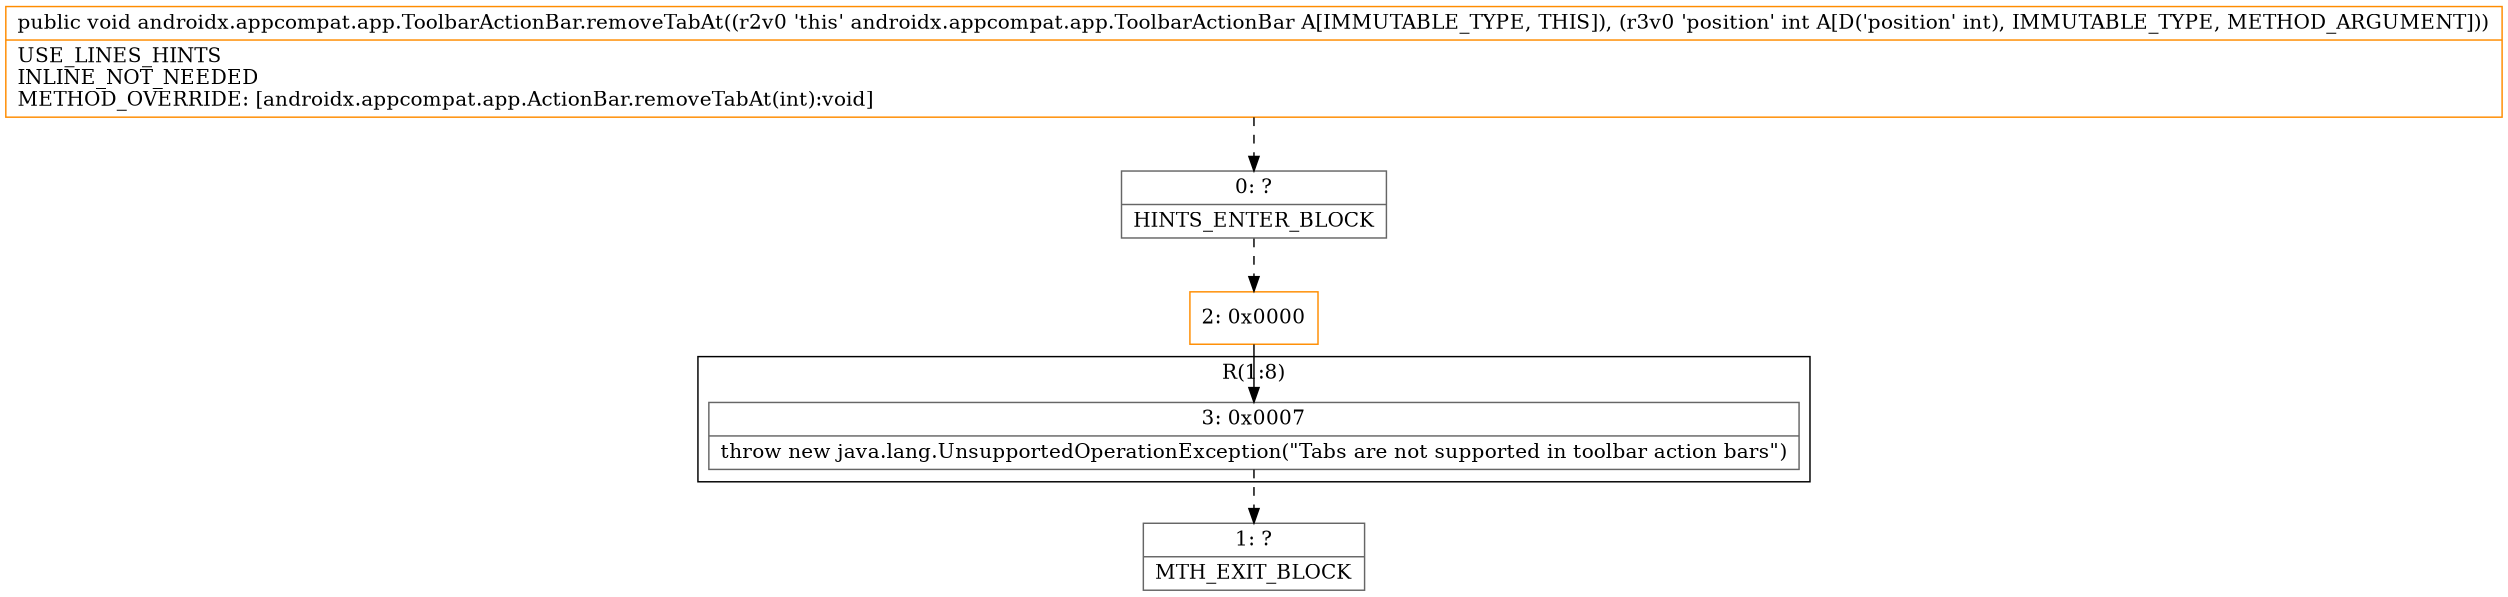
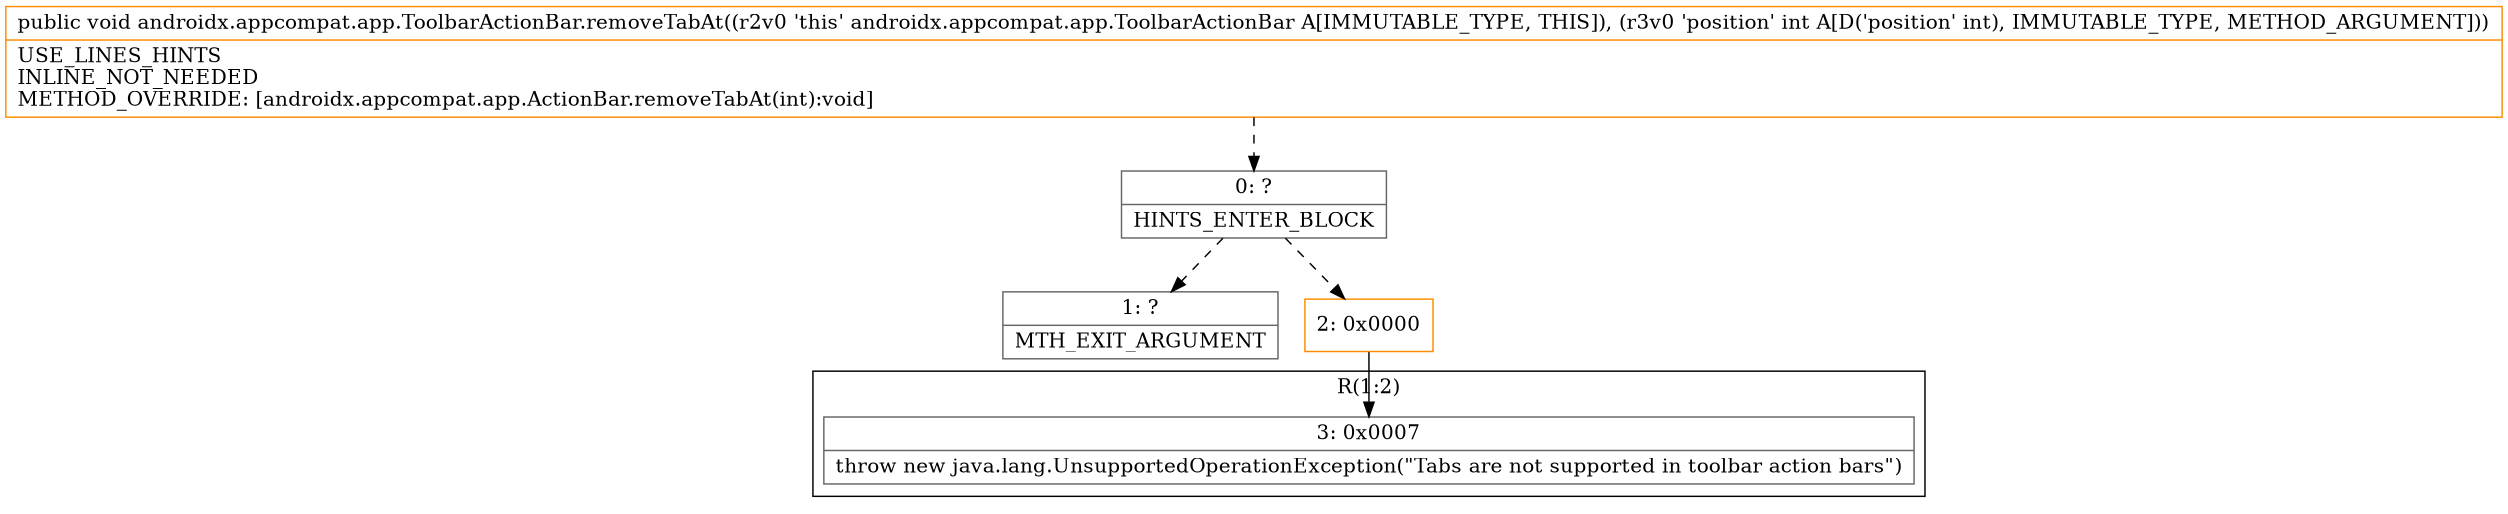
  digraph {
    node [color=gray40 shape=record]
    edge [style=dashed]
    n1 [label="{3\:\ 0x0007|throw new java.lang.UnsupportedOperationException(\"Tabs are not supported in toolbar action bars\")\l}"]
-   n2 [label="{1\:\ ?|MTH_EXIT_BLOCK\l}"]
+   n2 [label="{1\:\ ?|MTH_EXIT_ARGUMENT\l}"]
    n3 [label="{0\:\ ?|HINTS_ENTER_BLOCK\l}"]
    n4 [color=darkorange label="{2\:\ 0x0000}"]
    n5 [color=darkorange label="{public void androidx.appcompat.app.ToolbarActionBar.removeTabAt((r2v0 'this' androidx.appcompat.app.ToolbarActionBar A[IMMUTABLE_TYPE, THIS]), (r3v0 'position' int A[D('position' int), IMMUTABLE_TYPE, METHOD_ARGUMENT]))  | USE_LINES_HINTS\lINLINE_NOT_NEEDED\lMETHOD_OVERRIDE: [androidx.appcompat.app.ActionBar.removeTabAt(int):void]\l}"]
    subgraph cluster_1 {
-     label="R(1:8)"
+     label="R(1:2)"
      n1
    }
-   n1 -> n2
+   n3 -> n2
    n3 -> n4
    n4 -> n1 [style=solid]
    n5 -> n3
  }
